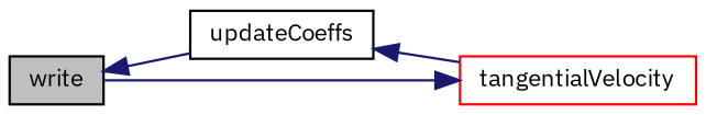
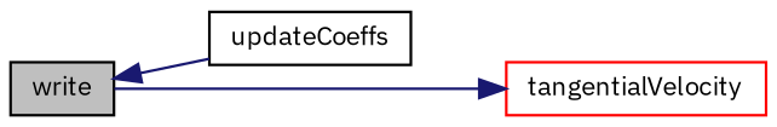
  digraph {
    fontname="IBM Plex Sans"
    rankdir=LR
    node [color=black fontname="IBM Plex Sans" fontsize=10 shape=record]
    edge [color=midnightblue dir=back fontname="IBM Plex Sans" fontsize=10 labelfontname=Helvetica labelfontsize=10 style=solid]
    n1 [fillcolor=grey75 fontcolor=black height=0.2 label=write style=filled width=0.4]
    n2 [height=0.2 label=updateCoeffs width=0.4]
    n3 [color=red height=0.2 label=tangentialVelocity width=0.4]
    n1 -> n2
-   n2 -> n3
    n3 -> n1
  }
